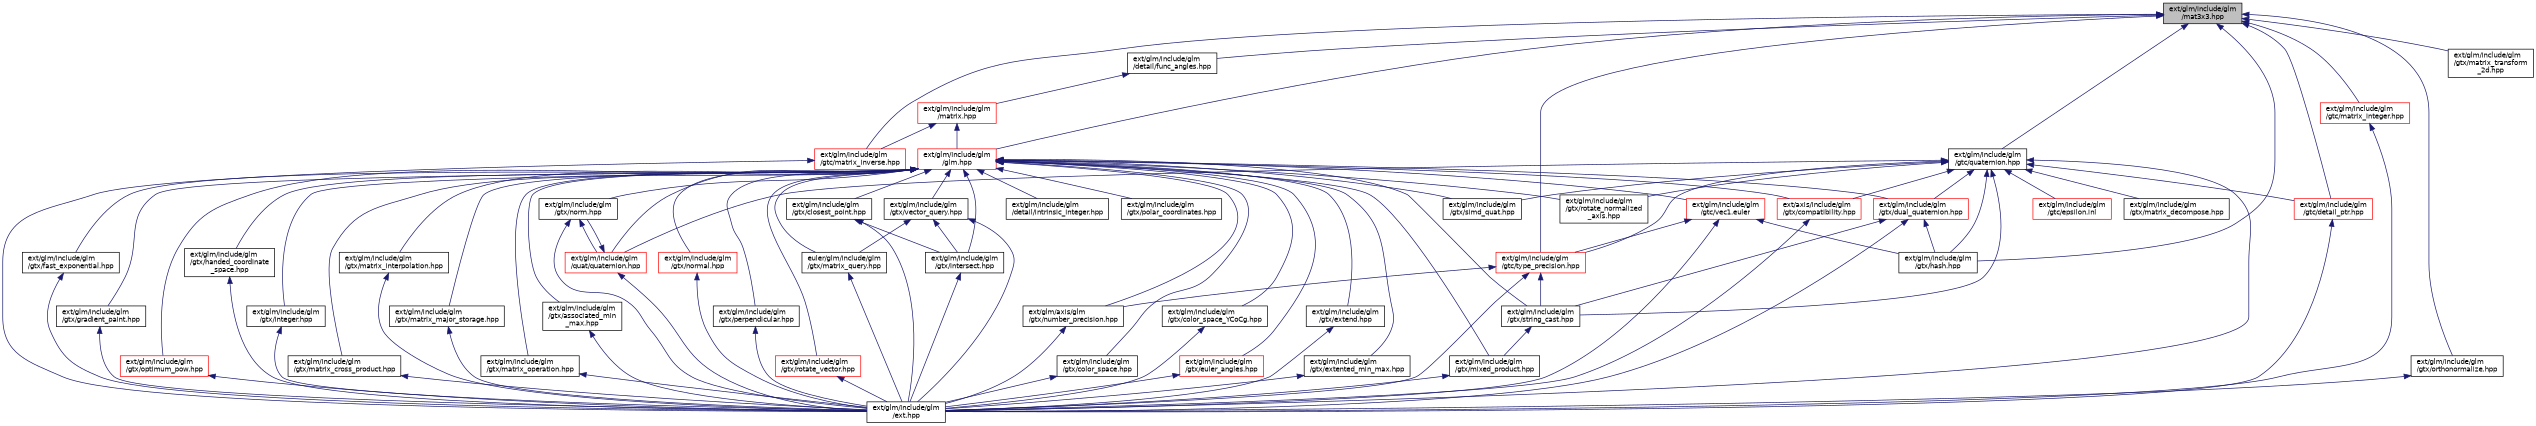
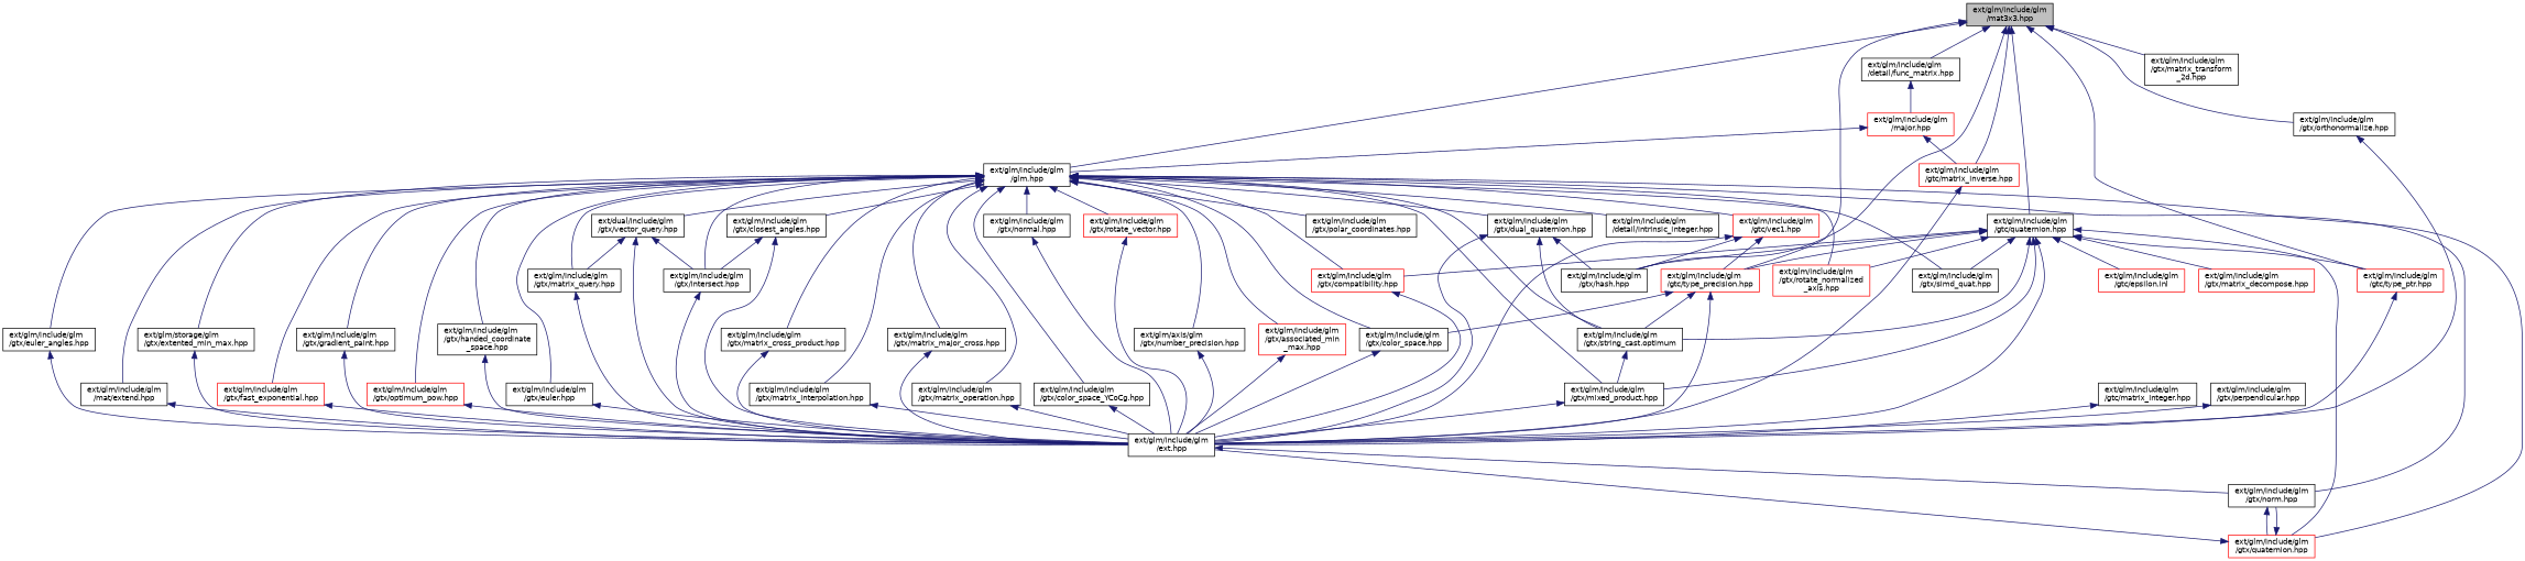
  digraph {
    node [color=black fillcolor=white fontname=Helvetica fontsize=10 shape=record style=filled]
    edge [color=midnightblue dir=back fontname=Helvetica fontsize=10 labelfontname=Helvetica labelfontsize=10 style=solid]
    n1 [fillcolor=grey75 fontcolor=black height=0.2 label="ext/glm/include/glm\l/mat3x3.hpp" width=0.4]
-   n2 [height=0.2 label="ext/glm/include/glm\l/detail/func_angles.hpp" width=0.4]
+   n2 [height=0.2 label="ext/glm/include/glm\l/detail/func_matrix.hpp" width=0.4]
    n3 [color=red height=0.2 label="ext/glm/include/glm\l/gtc/matrix_inverse.hpp" width=0.4]
-   n4 [color=red height=0.2 label="ext/glm/include/glm\l/glm.hpp" width=0.4]
+   n4 [height=0.2 label="ext/glm/include/glm\l/glm.hpp" width=0.4]
    n5 [color=red height=0.2 label="ext/glm/include/glm\l/gtc/type_precision.hpp" width=0.4]
    n6 [height=0.2 label="ext/glm/include/glm\l/gtx/hash.hpp" width=0.4]
    n7 [height=0.2 label="ext/glm/include/glm\l/gtc/quaternion.hpp" width=0.4]
-   n8 [color=red height=0.2 label="ext/glm/include/glm\l/gtc/detail_ptr.hpp" width=0.4]
-   n9 [color=red height=0.2 label="ext/glm/include/glm\l/gtc/matrix_integer.hpp" width=0.4]
+   n8 [color=red height=0.2 label="ext/glm/include/glm\l/gtc/type_ptr.hpp" width=0.4]
+   n9 [height=0.2 label="ext/glm/include/glm\l/gtc/matrix_integer.hpp" width=0.4]
    n10 [height=0.2 label="ext/glm/include/glm\l/gtx/orthonormalize.hpp" width=0.4]
    n11 [height=0.2 label="ext/glm/include/glm\l/gtx/matrix_transform\l_2d.hpp" width=0.4]
-   n12 [color=red height=0.2 label="ext/glm/include/glm\l/matrix.hpp" width=0.4]
+   n12 [color=red height=0.2 label="ext/glm/include/glm\l/major.hpp" width=0.4]
    n13 [height=0.2 label="ext/glm/include/glm\l/ext.hpp" width=0.4]
    n14 [height=0.2 label="ext/glm/include/glm\l/detail/intrinsic_integer.hpp" width=0.4]
-   n15 [color=red height=0.2 label="ext/glm/include/glm\l/gtc/vec1.euler" width=0.4]
+   n15 [color=red height=0.2 label="ext/glm/include/glm\l/gtc/vec1.hpp" width=0.4]
    n16 [height=0.2 label="ext/glm/axis/glm\l/gtx/number_precision.hpp" width=0.4]
-   n17 [height=0.2 label="ext/glm/include/glm\l/gtx/string_cast.hpp" width=0.4]
-   n18 [height=0.2 label="ext/glm/include/glm\l/gtx/associated_min\l_max.hpp" width=0.4]
-   n19 [height=0.2 label="ext/glm/include/glm\l/gtx/closest_point.hpp" width=0.4]
+   n17 [height=0.2 label="ext/glm/include/glm\l/gtx/string_cast.optimum" width=0.4]
+   n18 [color=red height=0.2 label="ext/glm/include/glm\l/gtx/associated_min\l_max.hpp" width=0.4]
+   n19 [height=0.2 label="ext/glm/include/glm\l/gtx/closest_angles.hpp" width=0.4]
    n20 [height=0.2 label="ext/glm/include/glm\l/gtx/intersect.hpp" width=0.4]
    n21 [height=0.2 label="ext/glm/include/glm\l/gtx/color_space.hpp" width=0.4]
    n22 [height=0.2 label="ext/glm/include/glm\l/gtx/color_space_YCoCg.hpp" width=0.4]
-   n23 [color=red height=0.2 label="ext/axis/include/glm\l/gtx/compatibility.hpp" width=0.4]
-   n24 [color=red height=0.2 label="ext/glm/include/glm\l/gtx/dual_quaternion.hpp" width=0.4]
-   n25 [color=red height=0.2 label="ext/glm/include/glm\l/gtx/euler_angles.hpp" width=0.4]
-   n26 [height=0.2 label="ext/glm/include/glm\l/gtx/extend.hpp" width=0.4]
-   n27 [height=0.2 label="ext/glm/include/glm\l/gtx/extented_min_max.hpp" width=0.4]
-   n28 [height=0.2 label="ext/glm/include/glm\l/gtx/fast_exponential.hpp" width=0.4]
+   n23 [color=red height=0.2 label="ext/glm/include/glm\l/gtx/compatibility.hpp" width=0.4]
+   n24 [height=0.2 label="ext/glm/include/glm\l/gtx/dual_quaternion.hpp" width=0.4]
+   n25 [height=0.2 label="ext/glm/include/glm\l/gtx/euler_angles.hpp" width=0.4]
+   n26 [height=0.2 label="ext/glm/include/glm\l/mat/extend.hpp" width=0.4]
+   n27 [height=0.2 label="ext/glm/storage/glm\l/gtx/extented_min_max.hpp" width=0.4]
+   n28 [color=red height=0.2 label="ext/glm/include/glm\l/gtx/fast_exponential.hpp" width=0.4]
    n29 [height=0.2 label="ext/glm/include/glm\l/gtx/gradient_paint.hpp" width=0.4]
    n30 [color=red height=0.2 label="ext/glm/include/glm\l/gtx/optimum_pow.hpp" width=0.4]
    n31 [height=0.2 label="ext/glm/include/glm\l/gtx/handed_coordinate\l_space.hpp" width=0.4]
-   n32 [height=0.2 label="ext/glm/include/glm\l/gtx/integer.hpp" width=0.4]
-   n33 [height=0.2 label="ext/glm/include/glm\l/gtx/vector_query.hpp" width=0.4]
-   n34 [height=0.2 label="euler/glm/include/glm\l/gtx/matrix_query.hpp" width=0.4]
+   n32 [height=0.2 label="ext/glm/include/glm\l/gtx/euler.hpp" width=0.4]
+   n33 [height=0.2 label="ext/dual/include/glm\l/gtx/vector_query.hpp" width=0.4]
+   n34 [height=0.2 label="ext/glm/include/glm\l/gtx/matrix_query.hpp" width=0.4]
    n35 [height=0.2 label="ext/glm/include/glm\l/gtx/matrix_cross_product.hpp" width=0.4]
    n36 [height=0.2 label="ext/glm/include/glm\l/gtx/matrix_interpolation.hpp" width=0.4]
-   n37 [height=0.2 label="ext/glm/include/glm\l/gtx/matrix_major_storage.hpp" width=0.4]
+   n37 [height=0.2 label="ext/glm/include/glm\l/gtx/matrix_major_cross.hpp" width=0.4]
    n38 [height=0.2 label="ext/glm/include/glm\l/gtx/matrix_operation.hpp" width=0.4]
    n39 [height=0.2 label="ext/glm/include/glm\l/gtx/mixed_product.hpp" width=0.4]
    n40 [height=0.2 label="ext/glm/include/glm\l/gtx/norm.hpp" width=0.4]
-   n41 [color=red height=0.2 label="ext/glm/include/glm\l/quat/quaternion.hpp" width=0.4]
-   n42 [color=red height=0.2 label="ext/glm/include/glm\l/gtx/normal.hpp" width=0.4]
+   n41 [color=red height=0.2 label="ext/glm/include/glm\l/gtx/quaternion.hpp" width=0.4]
+   n42 [height=0.2 label="ext/glm/include/glm\l/gtx/normal.hpp" width=0.4]
    n43 [height=0.2 label="ext/glm/include/glm\l/gtx/perpendicular.hpp" width=0.4]
    n44 [height=0.2 label="ext/glm/include/glm\l/gtx/polar_coordinates.hpp" width=0.4]
    n45 [color=red height=0.2 label="ext/glm/include/glm\l/gtx/rotate_vector.hpp" width=0.4]
-   n46 [height=0.2 label="ext/glm/include/glm\l/gtx/rotate_normalized\l_axis.hpp" width=0.4]
+   n46 [color=red height=0.2 label="ext/glm/include/glm\l/gtx/rotate_normalized\l_axis.hpp" width=0.4]
    n47 [height=0.2 label="ext/glm/include/glm\l/gtx/simd_quat.hpp" width=0.4]
    n48 [color=red height=0.2 label="ext/glm/include/glm\l/gtc/epsilon.inl" width=0.4]
-   n49 [height=0.2 label="ext/glm/include/glm\l/gtx/matrix_decompose.hpp" width=0.4]
+   n49 [color=red height=0.2 label="ext/glm/include/glm\l/gtx/matrix_decompose.hpp" width=0.4]
    n1 -> n2
    n1 -> n3
    n1 -> n4
    n1 -> n5
    n1 -> n6
    n1 -> n7
    n1 -> n8
-   n1 -> n9
    n1 -> n10
    n1 -> n11
    n2 -> n12
    n3 -> n13
    n4 -> n14
    n4 -> n15
    n4 -> n16
    n4 -> n17
    n4 -> n18
    n4 -> n19
    n4 -> n20
    n4 -> n21
    n4 -> n22
    n4 -> n23
    n4 -> n24
    n4 -> n25
    n4 -> n26
    n4 -> n27
    n4 -> n28
    n4 -> n29
    n4 -> n30
    n4 -> n31
    n4 -> n32
    n4 -> n33
    n4 -> n34
    n4 -> n35
    n4 -> n36
    n4 -> n37
    n4 -> n38
    n4 -> n39
    n4 -> n40
    n4 -> n41
    n4 -> n42
-   n4 -> n43
    n4 -> n44
    n4 -> n45
    n4 -> n46
    n4 -> n47
    n5 -> n13
-   n5 -> n16
+   n5 -> n21
    n5 -> n17
    n7 -> n5
    n7 -> n6
    n7 -> n8
    n7 -> n13
    n7 -> n17
    n7 -> n23
-   n7 -> n24
+   n7 -> n39
    n7 -> n41
    n7 -> n46
    n7 -> n47
    n7 -> n48
    n7 -> n49
    n8 -> n13
    n9 -> n13
    n10 -> n13
    n12 -> n3
    n12 -> n4
    n15 -> n5
    n15 -> n6
    n15 -> n13
    n16 -> n13
    n17 -> n39
    n18 -> n13
    n19 -> n13
    n19 -> n20
    n20 -> n13
    n21 -> n13
    n22 -> n13
    n23 -> n13
    n24 -> n6
    n24 -> n13
    n24 -> n17
    n25 -> n13
    n26 -> n13
    n27 -> n13
    n28 -> n13
    n29 -> n13
    n30 -> n13
    n31 -> n13
    n32 -> n13
    n33 -> n13
    n33 -> n20
    n33 -> n34
    n34 -> n13
    n35 -> n13
    n36 -> n13
    n37 -> n13
    n38 -> n13
    n39 -> n13
-   n40 -> n13
+   n13 -> n40
    n40 -> n41
    n41 -> n13
    n41 -> n40
    n42 -> n13
    n43 -> n13
    n45 -> n13
  }
